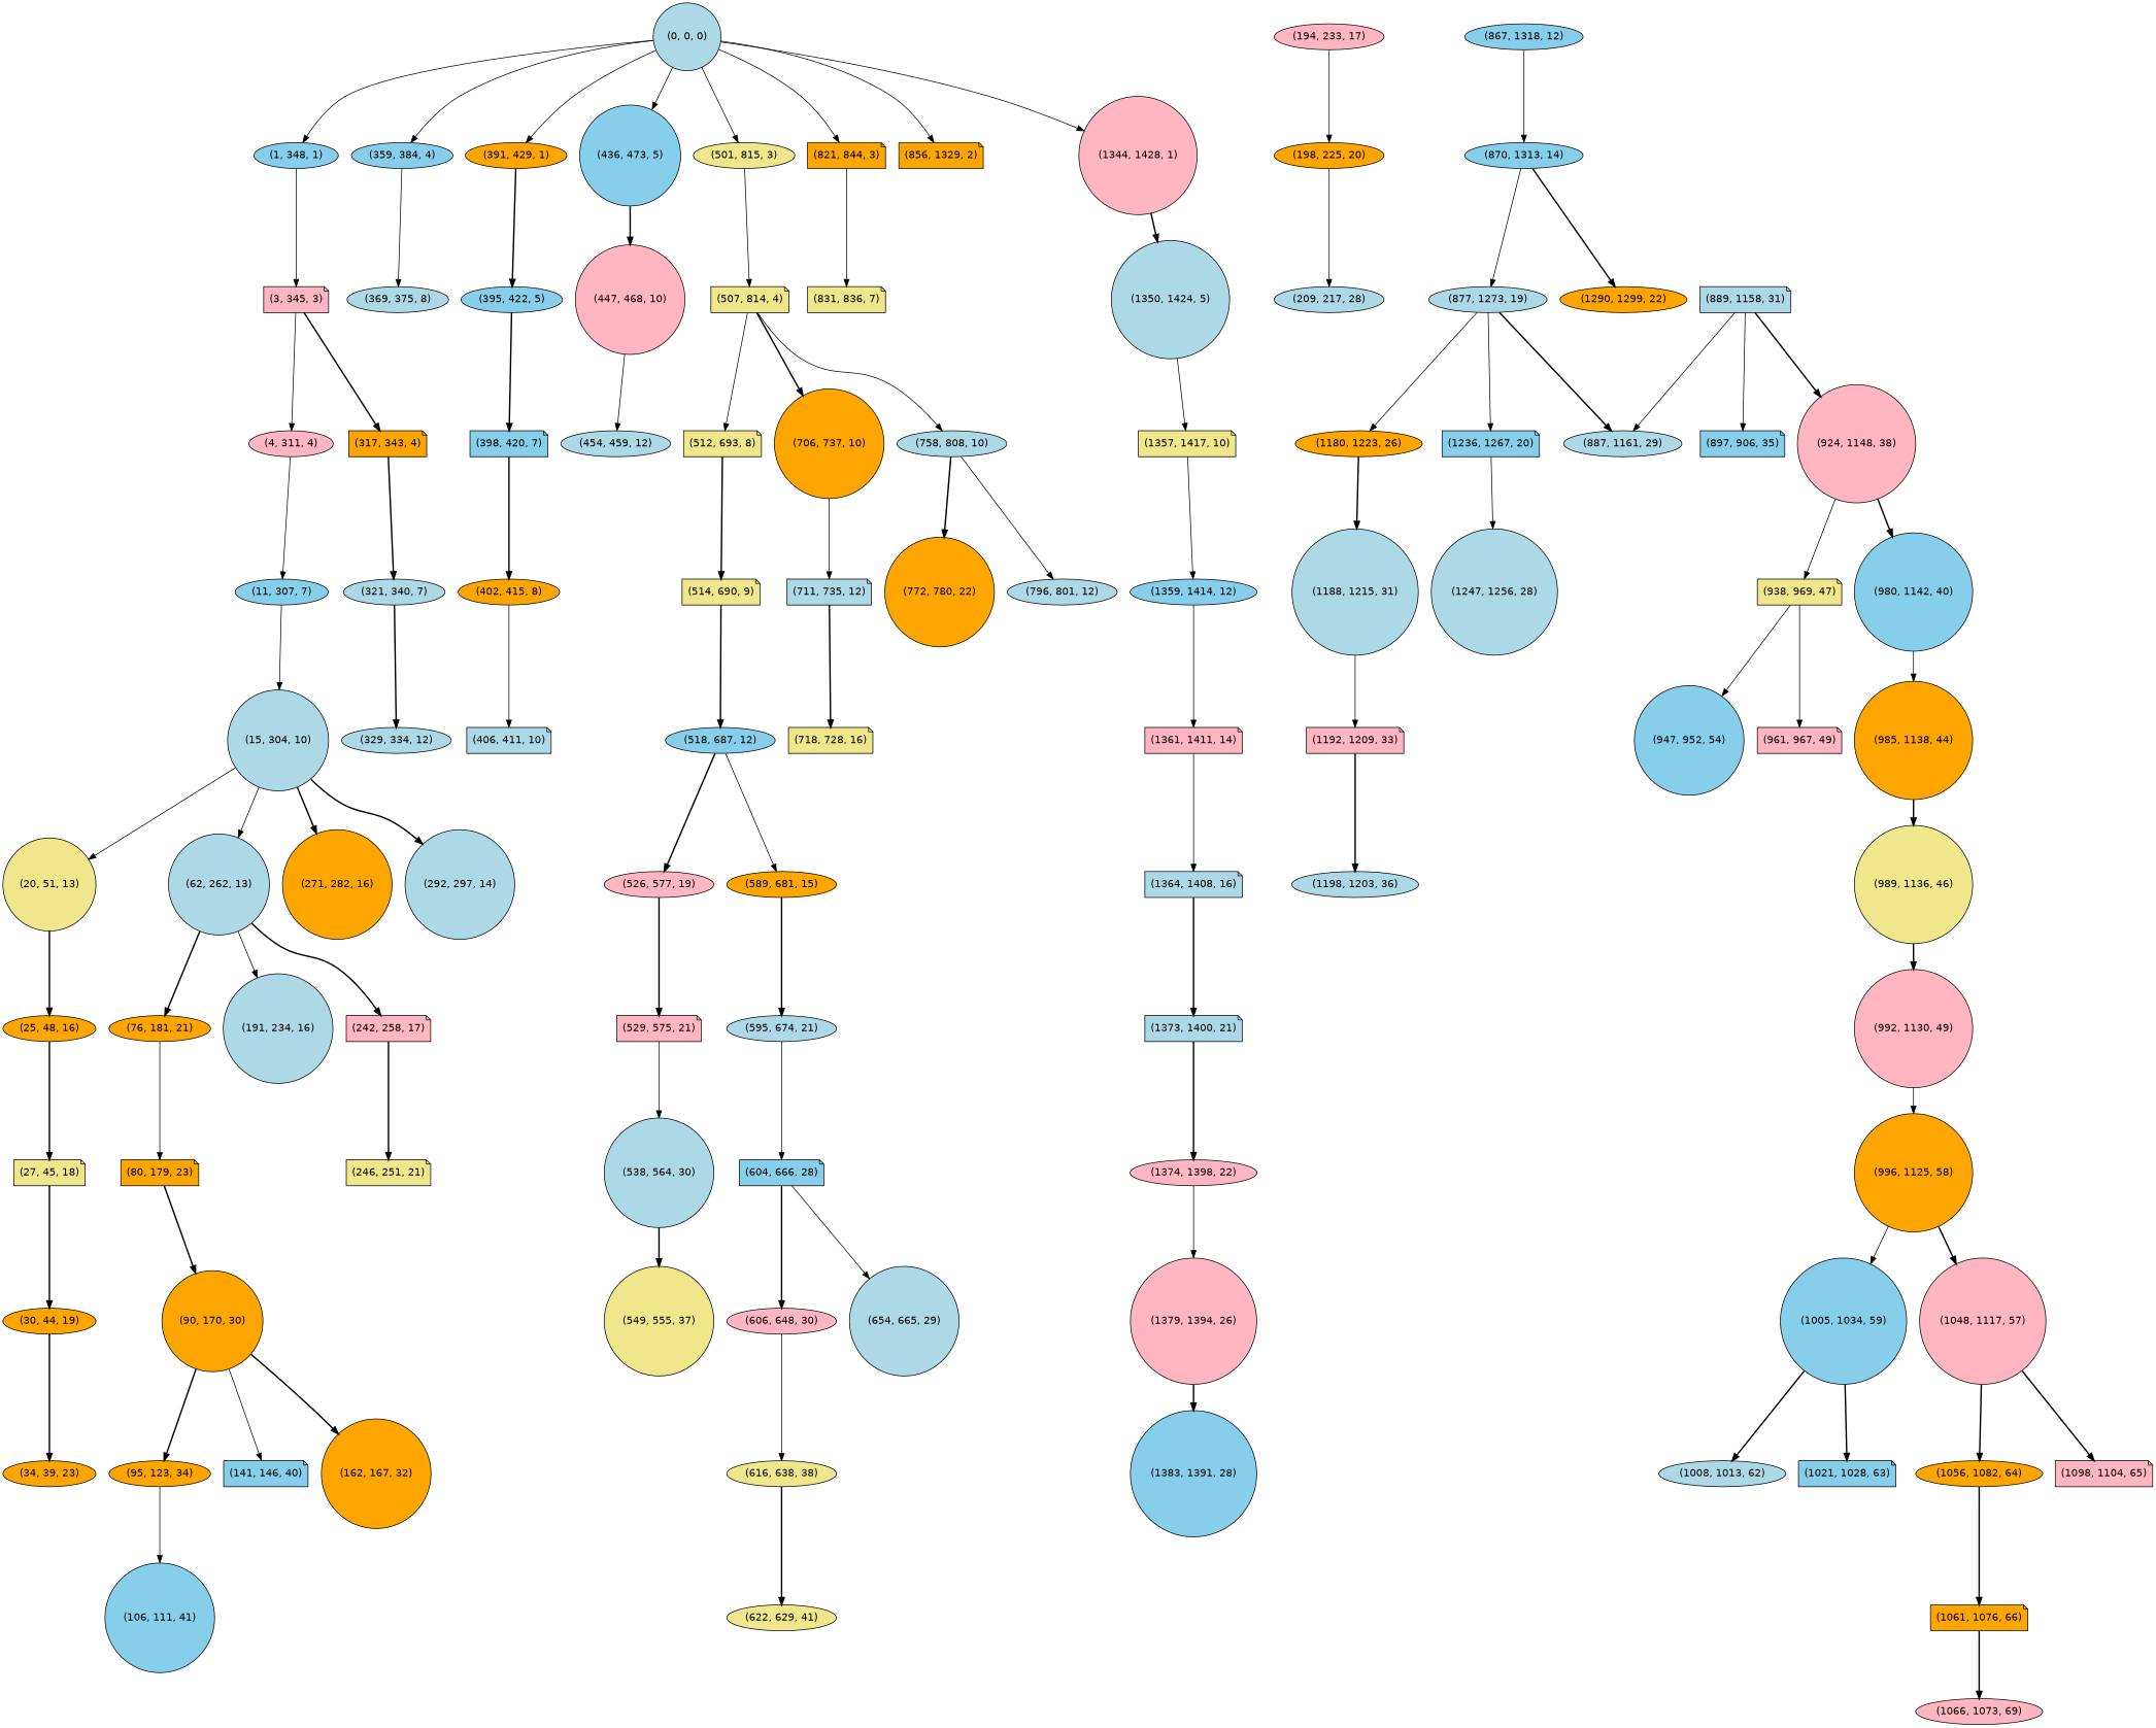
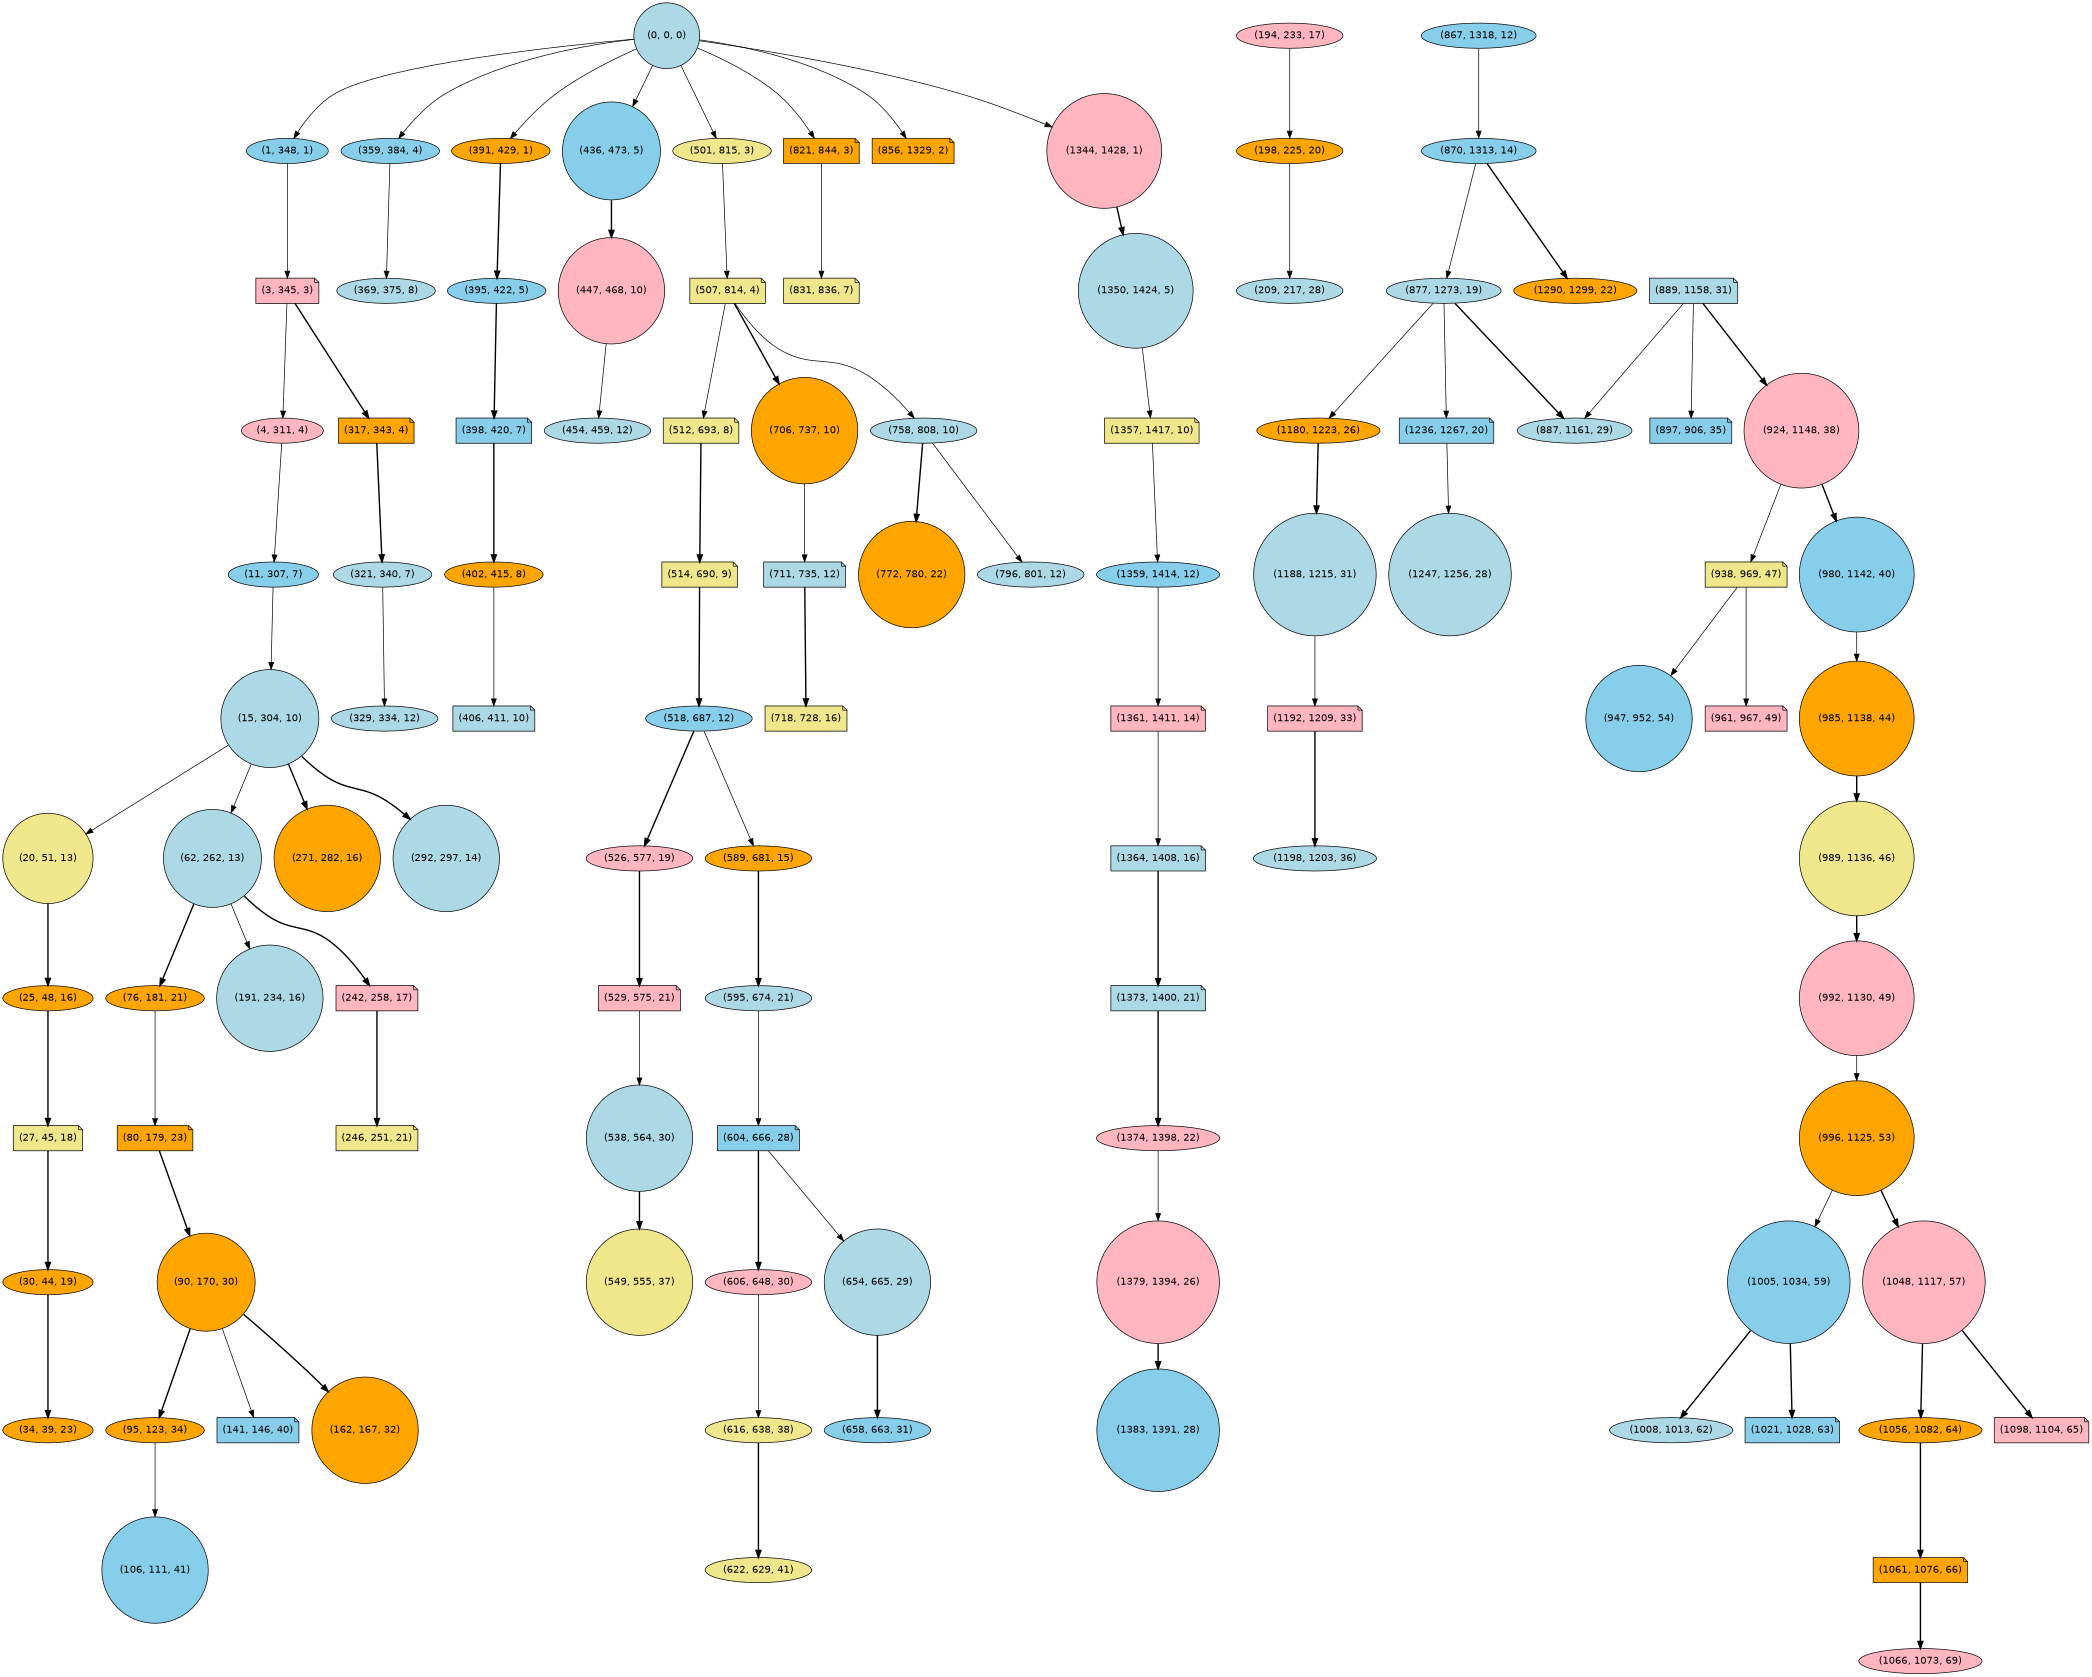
  digraph {
    fontname="DejaVu Sans"
    node [fillcolor=lightblue fontname="DejaVu Sans" shape=ellipse style=filled]
    edge [fontname="DejaVu Sans" style=solid]
    "(0, 0, 0)" [shape=circle]
    "(1, 348, 1)" [fillcolor=skyblue]
    "(359, 384, 4)" [fillcolor=skyblue]
    "(391, 429, 1)" [fillcolor=orange]
    "(436, 473, 5)" [fillcolor=skyblue shape=circle]
    "(501, 815, 3)" [fillcolor=khaki]
    "(821, 844, 3)" [fillcolor=orange shape=note]
    "(856, 1329, 2)" [fillcolor=orange shape=note]
    "(1344, 1428, 1)" [fillcolor=lightpink shape=circle]
    "(3, 345, 3)" [fillcolor=lightpink shape=note]
    "(369, 375, 8)"
    "(395, 422, 5)" [fillcolor=skyblue]
    "(447, 468, 10)" [fillcolor=lightpink shape=circle]
    "(507, 814, 4)" [fillcolor=khaki shape=note]
    "(831, 836, 7)" [fillcolor=khaki shape=note]
    "(1350, 1424, 5)" [shape=circle]
    "(4, 311, 4)" [fillcolor=lightpink]
    "(317, 343, 4)" [fillcolor=orange shape=note]
    "(11, 307, 7)" [fillcolor=skyblue]
    "(321, 340, 7)"
    "(15, 304, 10)" [shape=circle]
    "(20, 51, 13)" [fillcolor=khaki shape=circle]
    "(62, 262, 13)" [shape=circle]
    "(271, 282, 16)" [fillcolor=orange shape=circle]
    "(292, 297, 14)" [shape=circle]
    "(25, 48, 16)" [fillcolor=orange]
    "(76, 181, 21)" [fillcolor=orange]
    "(191, 234, 16)" [shape=circle]
    "(242, 258, 17)" [fillcolor=lightpink shape=note]
    "(27, 45, 18)" [fillcolor=khaki shape=note]
    "(30, 44, 19)" [fillcolor=orange]
    "(34, 39, 23)" [fillcolor=orange]
    "(80, 179, 23)" [fillcolor=orange shape=note]
    "(246, 251, 21)" [fillcolor=khaki shape=note]
    "(90, 170, 30)" [fillcolor=orange shape=circle]
    "(95, 123, 34)" [fillcolor=orange]
    "(141, 146, 40)" [fillcolor=skyblue shape=note]
    "(162, 167, 32)" [fillcolor=orange shape=circle]
    "(106, 111, 41)" [fillcolor=skyblue shape=circle]
    "(194, 233, 17)" [fillcolor=lightpink]
    "(198, 225, 20)" [fillcolor=orange]
    "(209, 217, 28)"
    "(329, 334, 12)"
    "(398, 420, 7)" [fillcolor=skyblue shape=note]
    "(402, 415, 8)" [fillcolor=orange]
    "(406, 411, 10)" [shape=note]
    "(454, 459, 12)"
    "(512, 693, 8)" [fillcolor=khaki shape=note]
    "(706, 737, 10)" [fillcolor=orange shape=circle]
    "(758, 808, 10)"
    "(514, 690, 9)" [fillcolor=khaki shape=note]
    "(711, 735, 12)" [shape=note]
    "(772, 780, 22)" [fillcolor=orange shape=circle]
    "(796, 801, 12)"
    "(518, 687, 12)" [fillcolor=skyblue]
    "(526, 577, 19)" [fillcolor=lightpink]
    "(589, 681, 15)" [fillcolor=orange]
    "(529, 575, 21)" [fillcolor=lightpink shape=note]
    "(595, 674, 21)"
    "(538, 564, 30)" [shape=circle]
    "(549, 555, 37)" [fillcolor=khaki shape=circle]
    "(604, 666, 28)" [fillcolor=skyblue shape=note]
    "(606, 648, 30)" [fillcolor=lightpink]
    "(654, 665, 29)" [shape=circle]
    "(616, 638, 38)" [fillcolor=khaki]
+   "(658, 663, 31)" [fillcolor=skyblue]
    "(622, 629, 41)" [fillcolor=khaki]
    "(718, 728, 16)" [fillcolor=khaki shape=note]
    "(867, 1318, 12)" [fillcolor=skyblue]
    "(870, 1313, 14)" [fillcolor=skyblue]
    "(877, 1273, 19)"
    "(1290, 1299, 22)" [fillcolor=orange]
    "(887, 1161, 29)"
    "(1180, 1223, 26)" [fillcolor=orange]
    "(1236, 1267, 20)" [fillcolor=skyblue shape=note]
    "(1188, 1215, 31)" [shape=circle]
    "(1247, 1256, 28)" [shape=circle]
    "(889, 1158, 31)" [shape=note]
    "(897, 906, 35)" [fillcolor=skyblue shape=note]
    "(924, 1148, 38)" [fillcolor=lightpink shape=circle]
    "(938, 969, 47)" [fillcolor=khaki shape=note]
    "(980, 1142, 40)" [fillcolor=skyblue shape=circle]
    "(947, 952, 54)" [fillcolor=skyblue shape=circle]
    "(961, 967, 49)" [fillcolor=lightpink shape=note]
    "(985, 1138, 44)" [fillcolor=orange shape=circle]
    "(989, 1136, 46)" [fillcolor=khaki shape=circle]
    "(992, 1130, 49)" [fillcolor=lightpink shape=circle]
-   "(996, 1125, 53)" [fillcolor=orange shape=circle label="(996, 1125, 58)"]
+   "(996, 1125, 53)" [fillcolor=orange shape=circle]
    "(1005, 1034, 59)" [fillcolor=skyblue shape=circle]
    "(1048, 1117, 57)" [fillcolor=lightpink shape=circle]
    "(1008, 1013, 62)"
    "(1021, 1028, 63)" [fillcolor=skyblue shape=note]
    "(1056, 1082, 64)" [fillcolor=orange]
    "(1098, 1104, 65)" [fillcolor=lightpink shape=note]
    "(1061, 1076, 66)" [fillcolor=orange shape=note]
    "(1066, 1073, 69)" [fillcolor=lightpink]
    "(1192, 1209, 33)" [fillcolor=lightpink shape=note]
    "(1198, 1203, 36)"
    "(1357, 1417, 10)" [fillcolor=khaki shape=note]
    "(1359, 1414, 12)" [fillcolor=skyblue]
    "(1361, 1411, 14)" [fillcolor=lightpink shape=note]
    "(1364, 1408, 16)" [shape=note]
    "(1373, 1400, 21)" [shape=note]
    "(1374, 1398, 22)" [fillcolor=lightpink]
    "(1379, 1394, 26)" [fillcolor=lightpink shape=circle]
    "(1383, 1391, 28)" [fillcolor=skyblue shape=circle]
    "(0, 0, 0)" -> "(1, 348, 1)"
    "(0, 0, 0)" -> "(359, 384, 4)"
    "(0, 0, 0)" -> "(391, 429, 1)"
    "(0, 0, 0)" -> "(436, 473, 5)"
    "(0, 0, 0)" -> "(501, 815, 3)"
    "(0, 0, 0)" -> "(821, 844, 3)"
    "(0, 0, 0)" -> "(856, 1329, 2)"
    "(0, 0, 0)" -> "(1344, 1428, 1)"
    "(1, 348, 1)" -> "(3, 345, 3)"
    "(359, 384, 4)" -> "(369, 375, 8)"
    "(391, 429, 1)" -> "(395, 422, 5)" [style=bold]
    "(436, 473, 5)" -> "(447, 468, 10)" [style=bold]
    "(501, 815, 3)" -> "(507, 814, 4)"
    "(821, 844, 3)" -> "(831, 836, 7)"
    "(1344, 1428, 1)" -> "(1350, 1424, 5)" [style=bold]
    "(3, 345, 3)" -> "(4, 311, 4)"
    "(3, 345, 3)" -> "(317, 343, 4)" [style=bold]
    "(395, 422, 5)" -> "(398, 420, 7)" [style=bold]
    "(447, 468, 10)" -> "(454, 459, 12)"
    "(507, 814, 4)" -> "(512, 693, 8)"
    "(507, 814, 4)" -> "(706, 737, 10)" [style=bold]
    "(507, 814, 4)" -> "(758, 808, 10)"
    "(1350, 1424, 5)" -> "(1357, 1417, 10)"
    "(4, 311, 4)" -> "(11, 307, 7)"
    "(317, 343, 4)" -> "(321, 340, 7)" [style=bold]
    "(11, 307, 7)" -> "(15, 304, 10)"
-   "(321, 340, 7)" -> "(329, 334, 12)" [style=bold]
+   "(321, 340, 7)" -> "(329, 334, 12)"
    "(15, 304, 10)" -> "(20, 51, 13)"
    "(15, 304, 10)" -> "(62, 262, 13)"
    "(15, 304, 10)" -> "(271, 282, 16)" [style=bold]
    "(15, 304, 10)" -> "(292, 297, 14)" [style=bold]
    "(20, 51, 13)" -> "(25, 48, 16)" [style=bold]
    "(62, 262, 13)" -> "(76, 181, 21)" [style=bold]
    "(62, 262, 13)" -> "(191, 234, 16)"
    "(62, 262, 13)" -> "(242, 258, 17)" [style=bold]
    "(25, 48, 16)" -> "(27, 45, 18)" [style=bold]
    "(76, 181, 21)" -> "(80, 179, 23)"
    "(242, 258, 17)" -> "(246, 251, 21)" [style=bold]
    "(27, 45, 18)" -> "(30, 44, 19)" [style=bold]
    "(30, 44, 19)" -> "(34, 39, 23)" [style=bold]
    "(80, 179, 23)" -> "(90, 170, 30)" [style=bold]
    "(90, 170, 30)" -> "(95, 123, 34)" [style=bold]
    "(90, 170, 30)" -> "(141, 146, 40)"
    "(90, 170, 30)" -> "(162, 167, 32)" [style=bold]
    "(95, 123, 34)" -> "(106, 111, 41)"
    "(194, 233, 17)" -> "(198, 225, 20)"
    "(198, 225, 20)" -> "(209, 217, 28)"
    "(398, 420, 7)" -> "(402, 415, 8)" [style=bold]
    "(402, 415, 8)" -> "(406, 411, 10)"
    "(512, 693, 8)" -> "(514, 690, 9)" [style=bold]
    "(706, 737, 10)" -> "(711, 735, 12)"
    "(758, 808, 10)" -> "(772, 780, 22)" [style=bold]
    "(758, 808, 10)" -> "(796, 801, 12)"
    "(514, 690, 9)" -> "(518, 687, 12)" [style=bold]
    "(711, 735, 12)" -> "(718, 728, 16)" [style=bold]
    "(518, 687, 12)" -> "(526, 577, 19)" [style=bold]
    "(518, 687, 12)" -> "(589, 681, 15)"
    "(526, 577, 19)" -> "(529, 575, 21)" [style=bold]
    "(589, 681, 15)" -> "(595, 674, 21)" [style=bold]
    "(529, 575, 21)" -> "(538, 564, 30)"
    "(595, 674, 21)" -> "(604, 666, 28)"
    "(538, 564, 30)" -> "(549, 555, 37)" [style=bold]
    "(604, 666, 28)" -> "(606, 648, 30)" [style=bold]
    "(604, 666, 28)" -> "(654, 665, 29)"
    "(606, 648, 30)" -> "(616, 638, 38)"
+   "(654, 665, 29)" -> "(658, 663, 31)" [style=bold]
    "(616, 638, 38)" -> "(622, 629, 41)" [style=bold]
    "(867, 1318, 12)" -> "(870, 1313, 14)"
    "(870, 1313, 14)" -> "(877, 1273, 19)"
    "(870, 1313, 14)" -> "(1290, 1299, 22)" [style=bold]
    "(877, 1273, 19)" -> "(887, 1161, 29)" [style=bold]
    "(877, 1273, 19)" -> "(1180, 1223, 26)"
    "(877, 1273, 19)" -> "(1236, 1267, 20)"
    "(1180, 1223, 26)" -> "(1188, 1215, 31)" [style=bold]
    "(1236, 1267, 20)" -> "(1247, 1256, 28)"
    "(1188, 1215, 31)" -> "(1192, 1209, 33)"
    "(889, 1158, 31)" -> "(887, 1161, 29)"
    "(889, 1158, 31)" -> "(897, 906, 35)"
    "(889, 1158, 31)" -> "(924, 1148, 38)" [style=bold]
    "(924, 1148, 38)" -> "(938, 969, 47)"
    "(924, 1148, 38)" -> "(980, 1142, 40)" [style=bold]
    "(938, 969, 47)" -> "(947, 952, 54)"
    "(938, 969, 47)" -> "(961, 967, 49)"
    "(980, 1142, 40)" -> "(985, 1138, 44)"
    "(985, 1138, 44)" -> "(989, 1136, 46)" [style=bold]
    "(989, 1136, 46)" -> "(992, 1130, 49)" [style=bold]
    "(992, 1130, 49)" -> "(996, 1125, 53)"
    "(996, 1125, 53)" -> "(1005, 1034, 59)"
    "(996, 1125, 53)" -> "(1048, 1117, 57)" [style=bold]
    "(1005, 1034, 59)" -> "(1008, 1013, 62)" [style=bold]
    "(1005, 1034, 59)" -> "(1021, 1028, 63)" [style=bold]
    "(1048, 1117, 57)" -> "(1056, 1082, 64)" [style=bold]
    "(1048, 1117, 57)" -> "(1098, 1104, 65)" [style=bold]
    "(1056, 1082, 64)" -> "(1061, 1076, 66)" [style=bold]
    "(1061, 1076, 66)" -> "(1066, 1073, 69)" [style=bold]
    "(1192, 1209, 33)" -> "(1198, 1203, 36)" [style=bold]
    "(1357, 1417, 10)" -> "(1359, 1414, 12)"
    "(1359, 1414, 12)" -> "(1361, 1411, 14)"
    "(1361, 1411, 14)" -> "(1364, 1408, 16)"
    "(1364, 1408, 16)" -> "(1373, 1400, 21)" [style=bold]
    "(1373, 1400, 21)" -> "(1374, 1398, 22)" [style=bold]
    "(1374, 1398, 22)" -> "(1379, 1394, 26)"
    "(1379, 1394, 26)" -> "(1383, 1391, 28)" [style=bold]
  }
